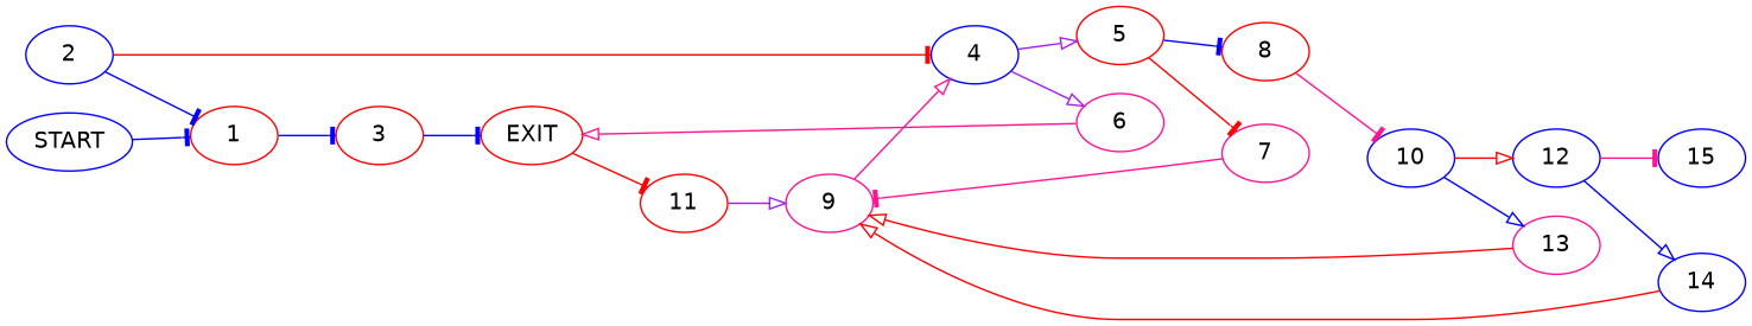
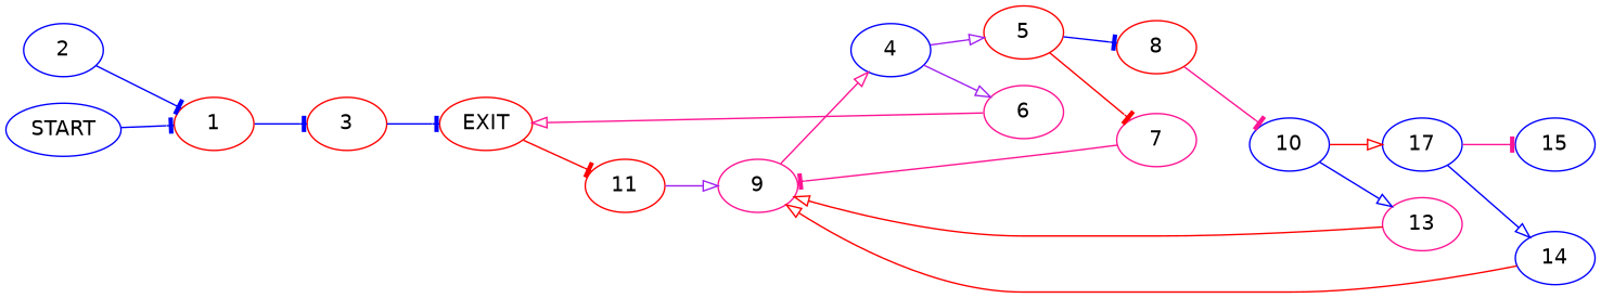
  digraph {
    fontname="DejaVu Sans"
    rankdir=LR
    node [color=blue fontname="DejaVu Sans"]
    edge [arrowhead=tee color=blue fontname="DejaVu Sans"]
    n1 [label=START]
    1 [color=red]
    3 [color=red]
    n4 [color=red label=EXIT]
    11 [color=red]
    2
    4
    5 [color=red]
    6 [color=deeppink]
    7 [color=deeppink]
    8 [color=red]
    9 [color=deeppink]
    10
-   12
+   12 [label=17]
    13 [color=deeppink]
    14
    15
    n1 -> 1
    1 -> 3
    3 -> n4
    n4 -> 11 [color=red]
    11 -> 9 [arrowhead=onormal color=purple]
    2 -> 1
-   2 -> 4 [color=red]
    4 -> 5 [arrowhead=onormal color=purple]
    4 -> 6 [arrowhead=onormal color=purple]
    5 -> 7 [color=red]
    5 -> 8
    6 -> n4 [arrowhead=onormal color=deeppink]
    7 -> 9 [color=deeppink]
    8 -> 10 [color=deeppink]
    9 -> 4 [arrowhead=onormal color=deeppink]
    10 -> 12 [arrowhead=onormal color=red]
    10 -> 13 [arrowhead=onormal]
    12 -> 14 [arrowhead=onormal]
    12 -> 15 [color=deeppink]
    13 -> 9 [arrowhead=onormal color=red]
    14 -> 9 [arrowhead=onormal color=red]
  }
